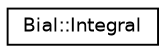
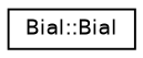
  digraph {
    rankdir=TB
-   n1 [color=black fillcolor=white fontname=Helvetica fontsize=10 height=0.2 label="Bial::Integral" shape=record style=filled width=0.4]
+   n1 [color=black fillcolor=white fontname=Helvetica fontsize=10 height=0.2 label="Bial::Bial" shape=record style=filled width=0.4]
  }
